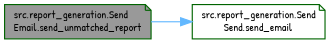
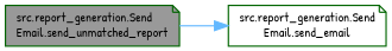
  digraph {
    rankdir=LR
    fontname="Patrick Hand"
    node [color=darkgreen fontname="Patrick Hand" fontsize=10 shape=note style=filled]
    n1 [fillcolor=grey60 fontcolor=black height=0.2 label="src.report_generation.Send\lEmail.send_unmatched_report" width=0.4]
-   n2 [fillcolor=white height=0.2 label="src.report_generation.Send\lSend.send_email" width=0.4]
+   n2 [fillcolor=white height=0.2 label="src.report_generation.Send\lEmail.send_email" width=0.4]
    n1 -> n2 [color=steelblue1 fontname="Patrick Hand" fontsize=10 labelfontname=Helvetica labelfontsize=10 style=solid]
  }
